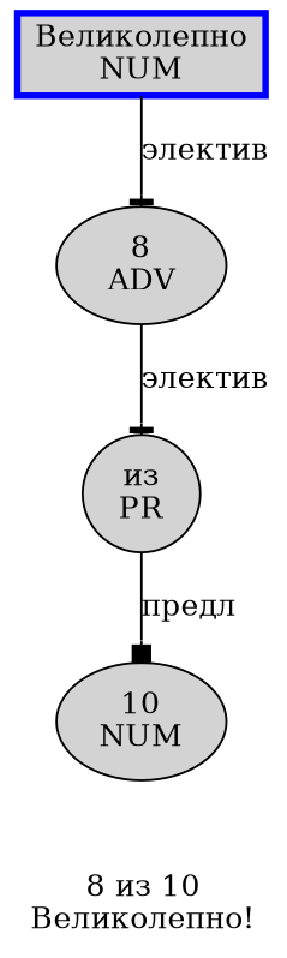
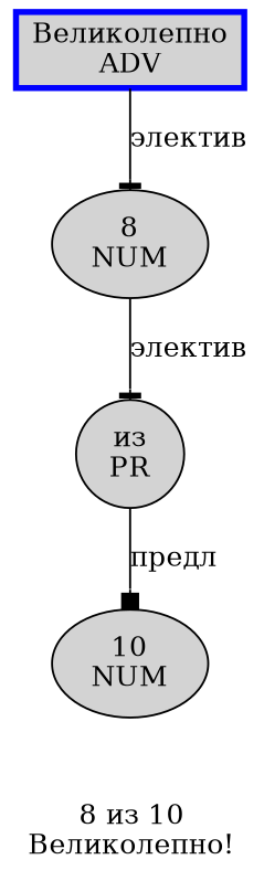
  digraph {
    label="8 из 10\nВеликолепно!"
    node [fillcolor=lightgray penwidth=1 shape=ellipse style=filled]
    edge [arrowhead=tee]
-   n1 [label="8\nADV"]
+   n1 [label="8\nNUM"]
    n2 [label="из\nPR"]
    n3 [label="10\nNUM"]
-   n4 [color=blue label="Великолепно\nNUM" penwidth=3 shape=box]
+   n4 [color=blue label="Великолепно\nADV" penwidth=3 shape=box]
    n1 -> n2 [label="электив"]
    n2 -> n3 [arrowhead=box label="предл"]
    n4 -> n1 [label="электив"]
  }
